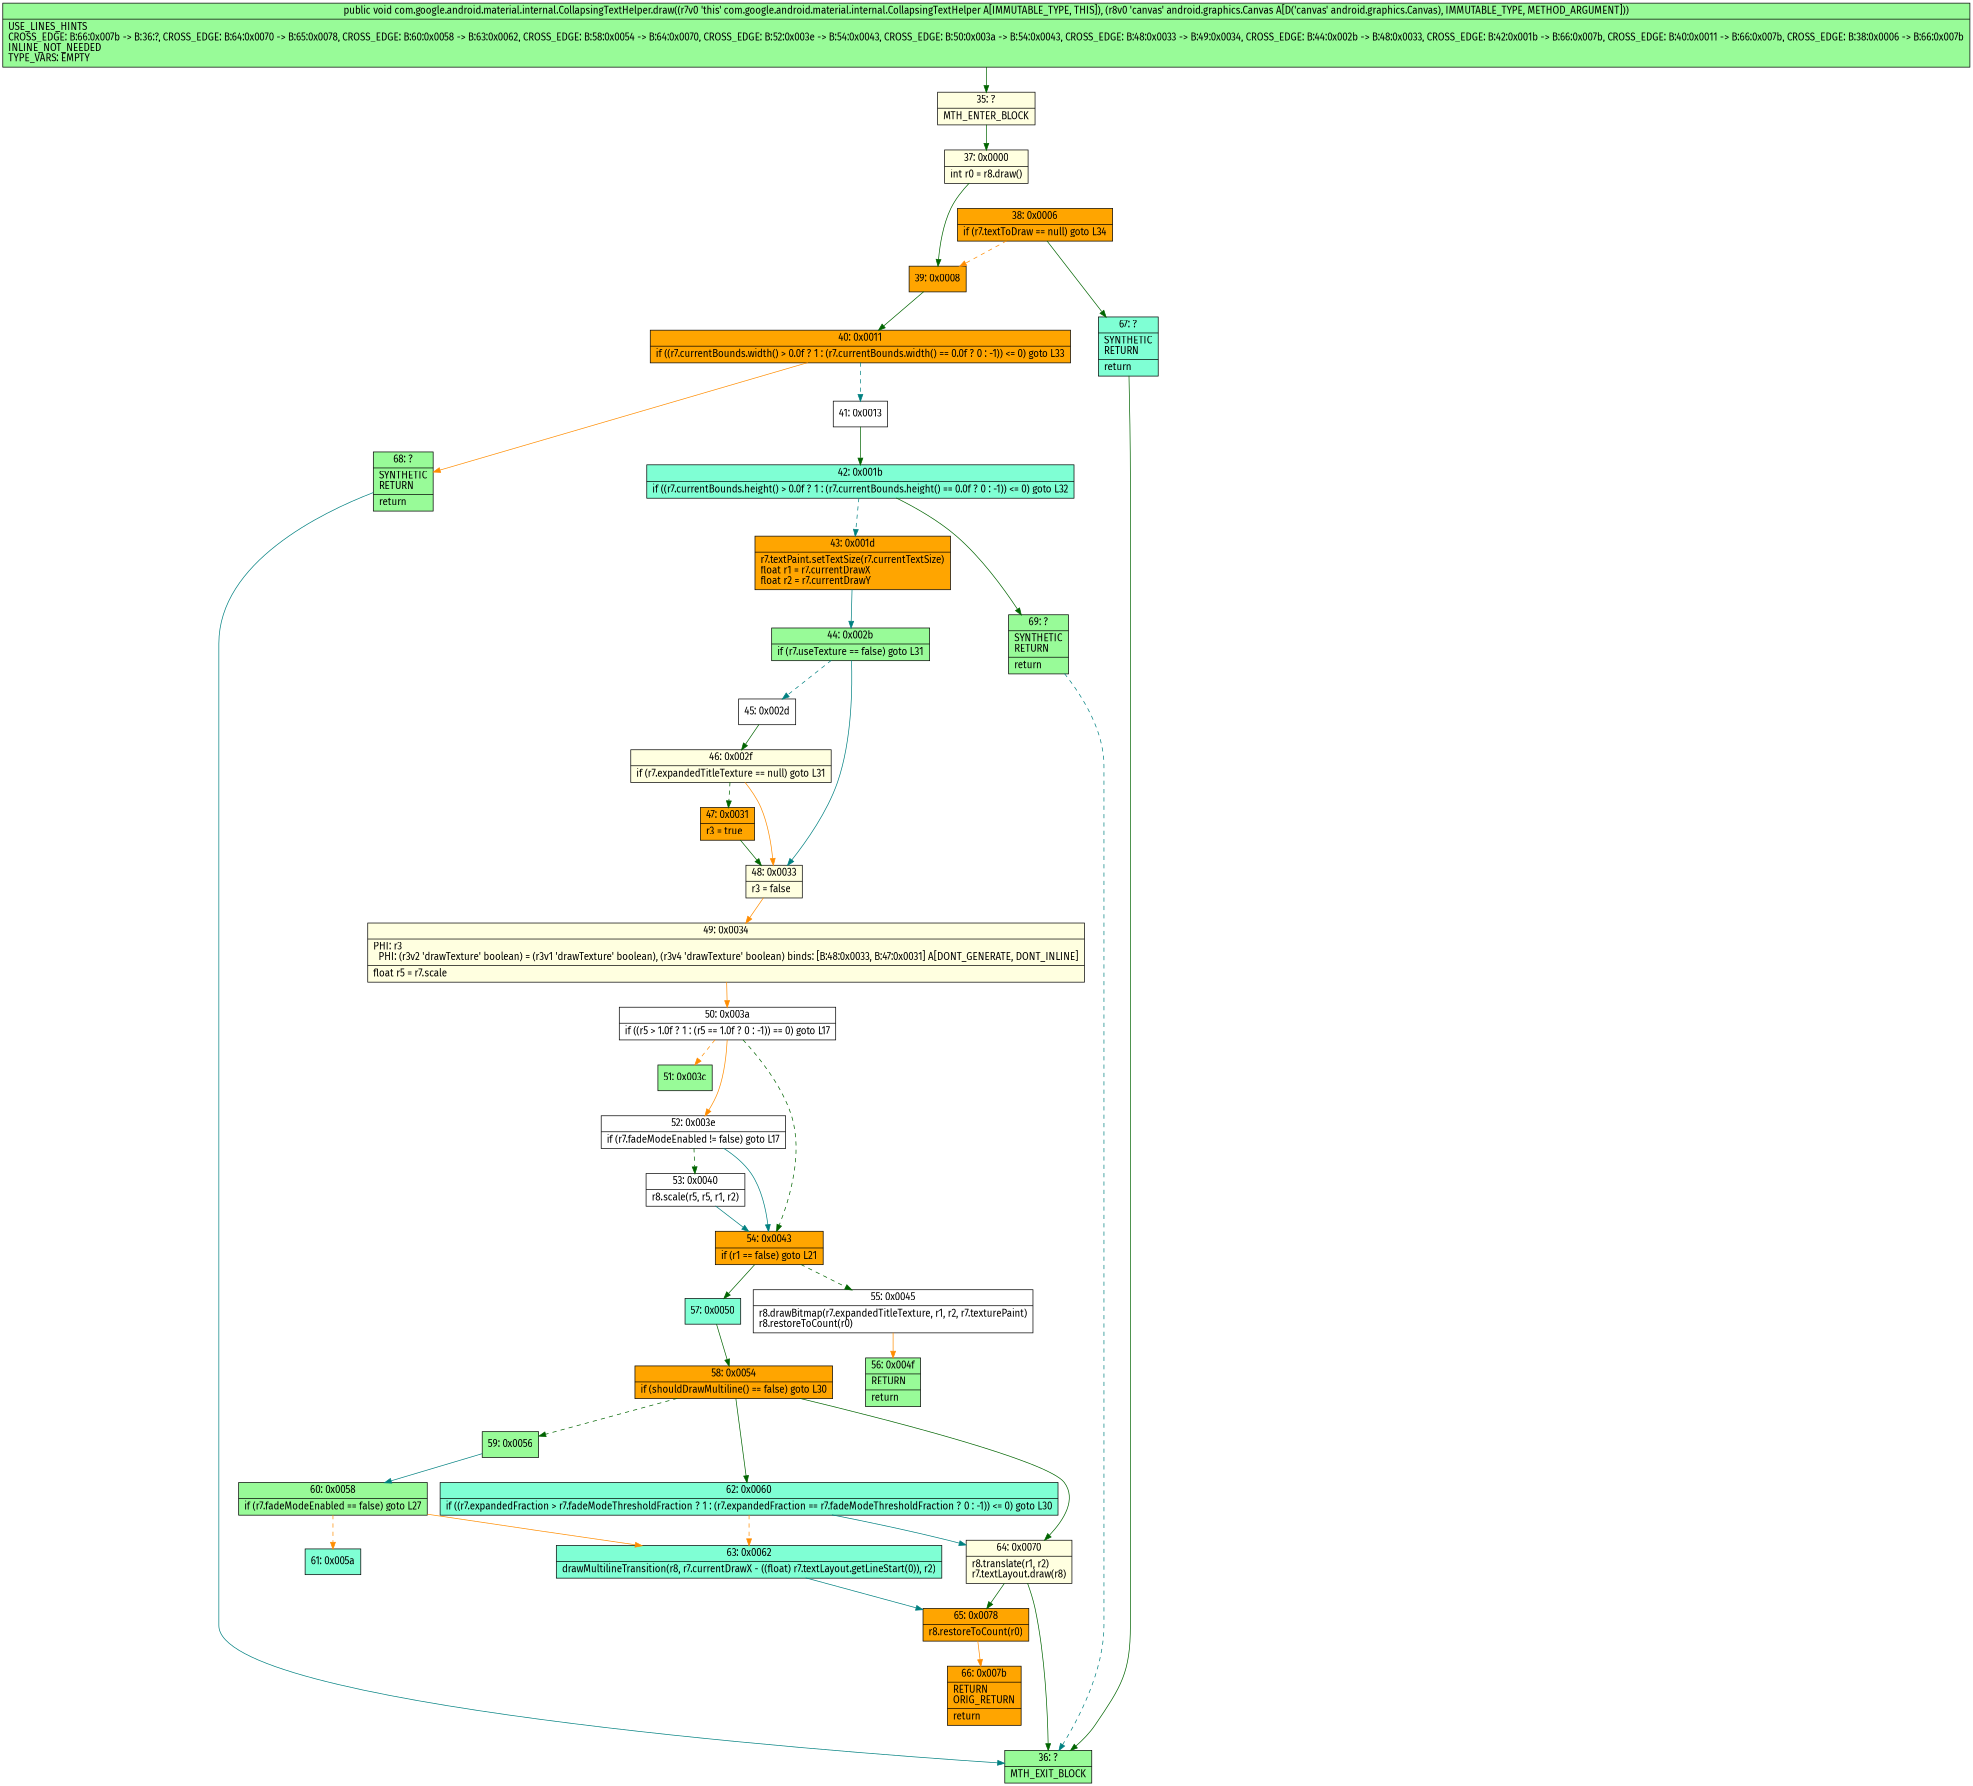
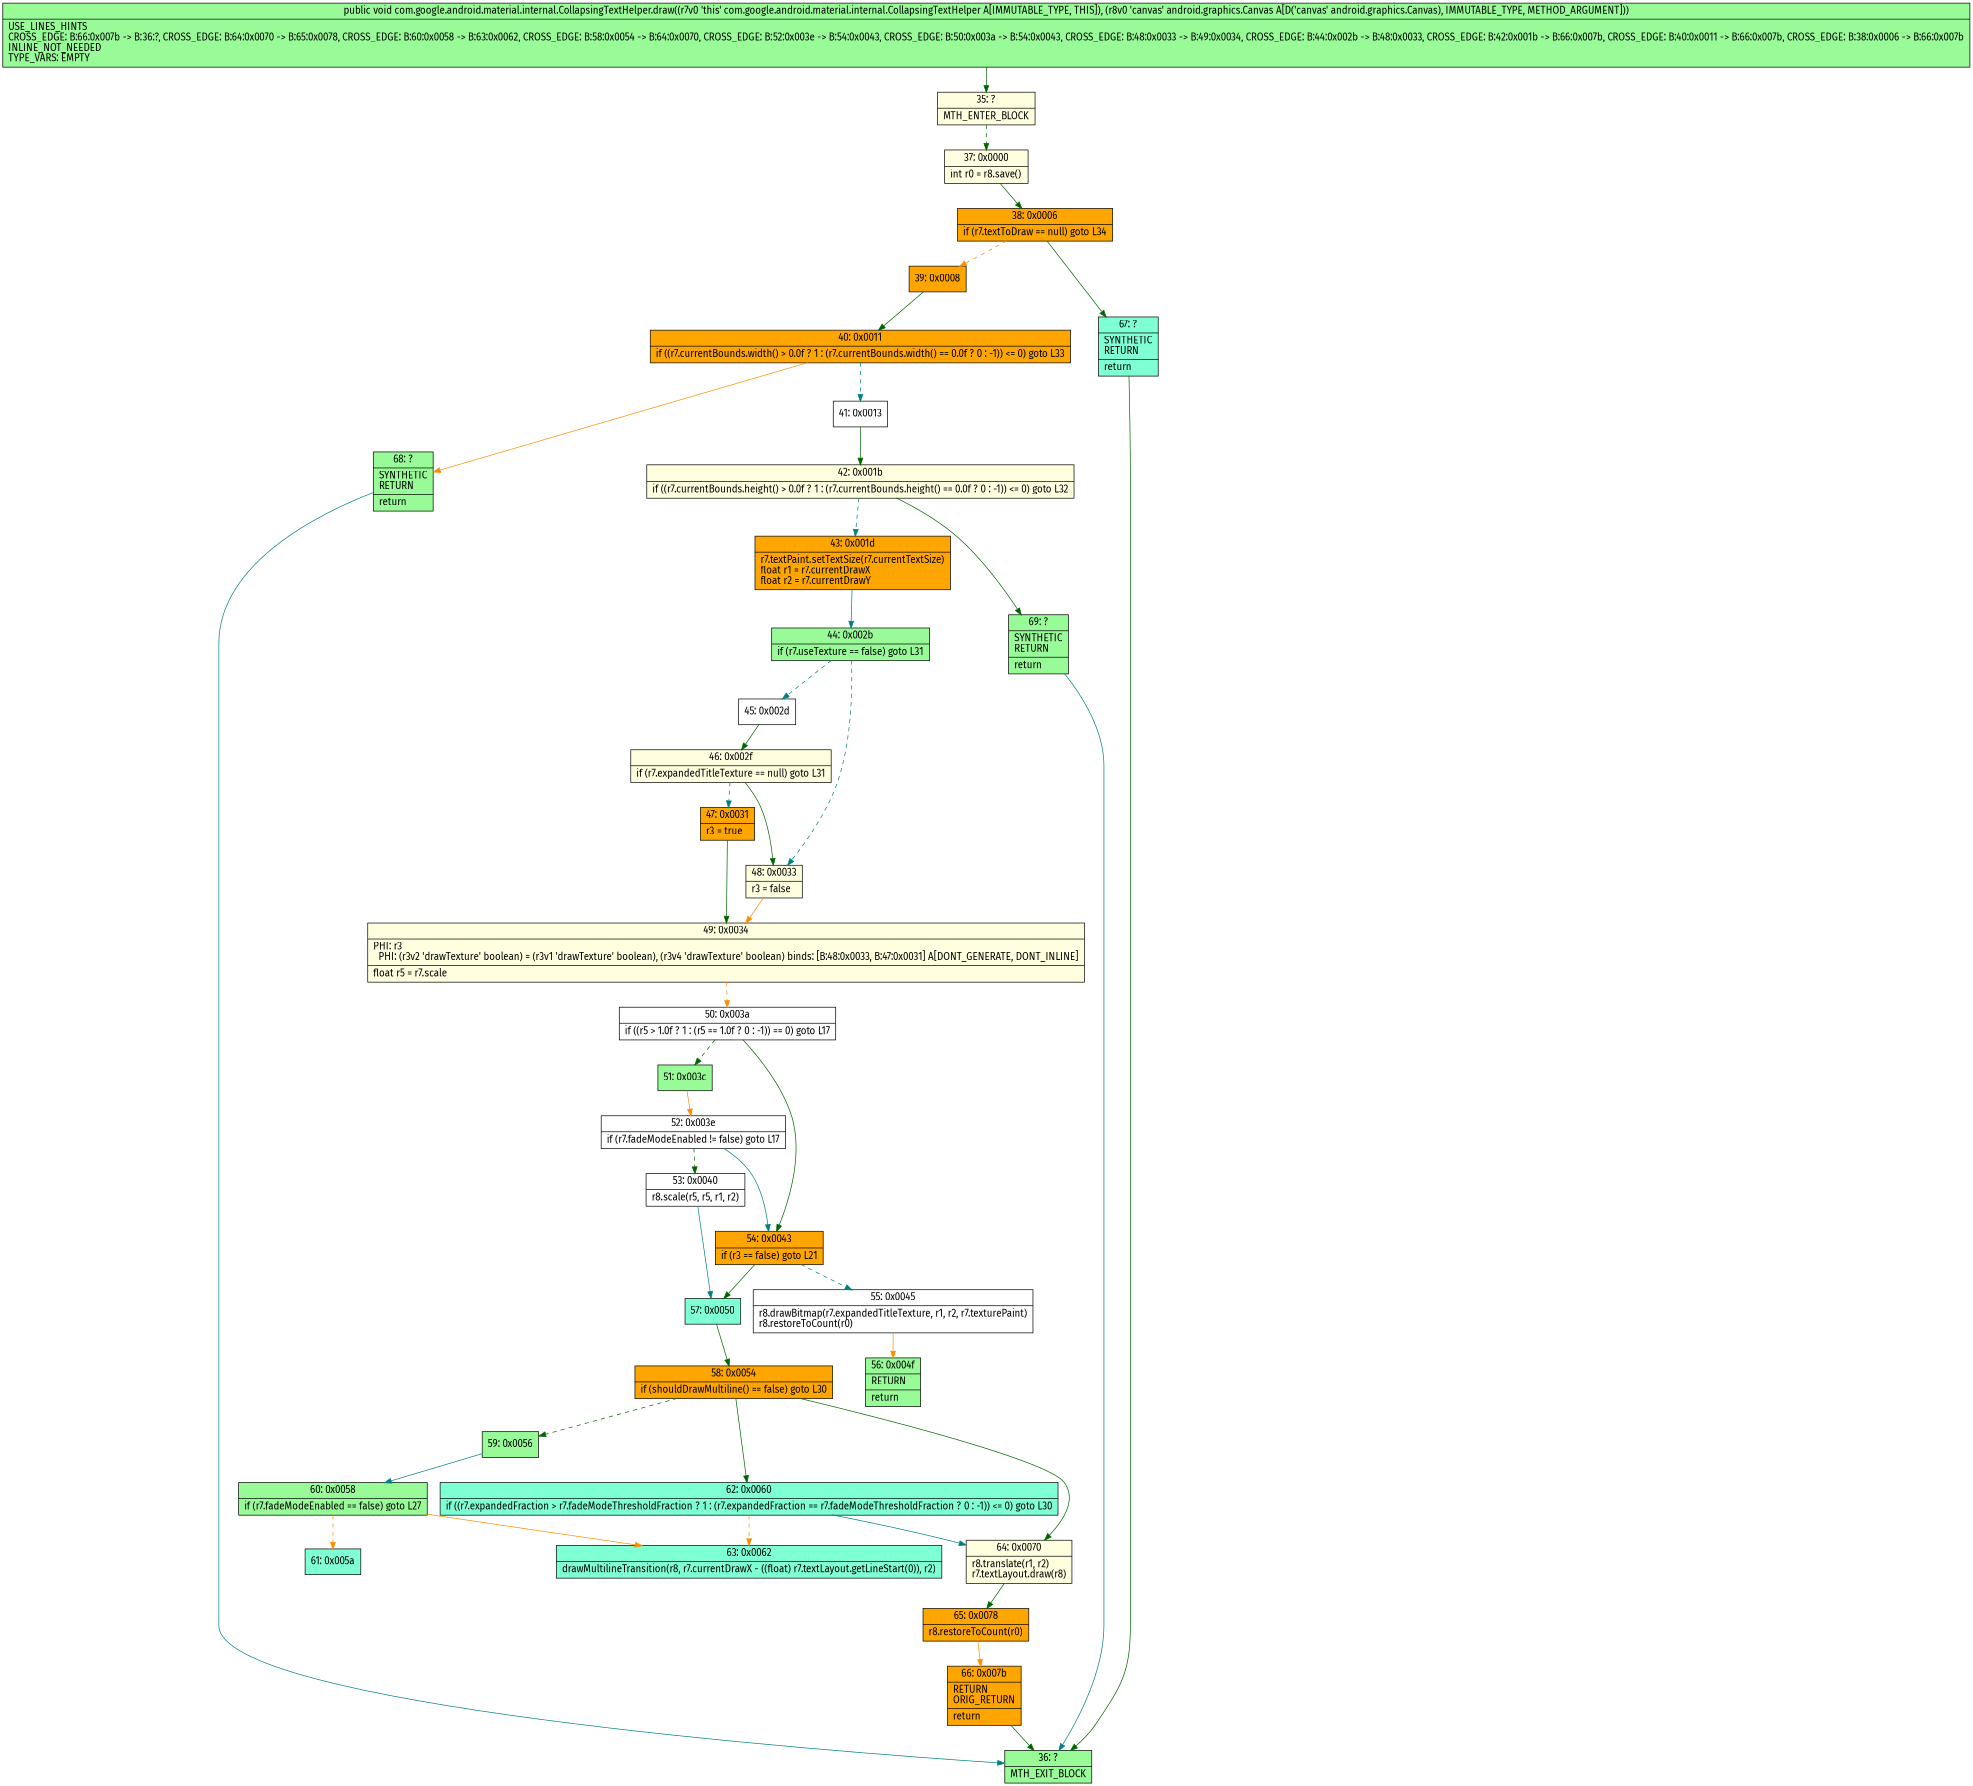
  digraph {
    fontname="Fira Sans"
    node [fillcolor=orange fontname="Fira Sans" shape=record style=filled]
    edge [color=darkgreen fontname="Fira Sans"]
    n1 [fillcolor=lightyellow label="{35\:\ ?|MTH_ENTER_BLOCK\l}"]
-   n2 [fillcolor=lightyellow label="{37\:\ 0x0000|int r0 = r8.draw()\l}"]
+   n2 [fillcolor=lightyellow label="{37\:\ 0x0000|int r0 = r8.save()\l}"]
    n3 [label="{38\:\ 0x0006|if (r7.textToDraw == null) goto L34\l}"]
    n4 [label="{39\:\ 0x0008}"]
    n5 [fillcolor=aquamarine label="{67\:\ ?|SYNTHETIC\lRETURN\l|return\l}"]
    n6 [label="{40\:\ 0x0011|if ((r7.currentBounds.width() \> 0.0f ? 1 : (r7.currentBounds.width() == 0.0f ? 0 : \-1)) \<= 0) goto L33\l}"]
    n7 [fillcolor=palegreen label="{36\:\ ?|MTH_EXIT_BLOCK\l}"]
    n8 [fillcolor=white label="{41\:\ 0x0013}"]
    n9 [fillcolor=palegreen label="{68\:\ ?|SYNTHETIC\lRETURN\l|return\l}"]
-   n10 [fillcolor=aquamarine label="{42\:\ 0x001b|if ((r7.currentBounds.height() \> 0.0f ? 1 : (r7.currentBounds.height() == 0.0f ? 0 : \-1)) \<= 0) goto L32\l}"]
+   n10 [fillcolor=lightyellow label="{42\:\ 0x001b|if ((r7.currentBounds.height() \> 0.0f ? 1 : (r7.currentBounds.height() == 0.0f ? 0 : \-1)) \<= 0) goto L32\l}"]
    n11 [label="{43\:\ 0x001d|r7.textPaint.setTextSize(r7.currentTextSize)\lfloat r1 = r7.currentDrawX\lfloat r2 = r7.currentDrawY\l}"]
    n12 [fillcolor=palegreen label="{69\:\ ?|SYNTHETIC\lRETURN\l|return\l}"]
    n13 [fillcolor=palegreen label="{44\:\ 0x002b|if (r7.useTexture == false) goto L31\l}"]
    n14 [fillcolor=white label="{45\:\ 0x002d}"]
    n15 [fillcolor=lightyellow label="{48\:\ 0x0033|r3 = false\l}"]
    n16 [fillcolor=lightyellow label="{46\:\ 0x002f|if (r7.expandedTitleTexture == null) goto L31\l}"]
    n17 [fillcolor=lightyellow label="{49\:\ 0x0034|PHI: r3 \l  PHI: (r3v2 'drawTexture' boolean) = (r3v1 'drawTexture' boolean), (r3v4 'drawTexture' boolean) binds: [B:48:0x0033, B:47:0x0031] A[DONT_GENERATE, DONT_INLINE]\l|float r5 = r7.scale\l}"]
    n18 [label="{47\:\ 0x0031|r3 = true\l}"]
    n19 [fillcolor=white label="{50\:\ 0x003a|if ((r5 \> 1.0f ? 1 : (r5 == 1.0f ? 0 : \-1)) == 0) goto L17\l}"]
    n20 [fillcolor=palegreen label="{51\:\ 0x003c}"]
-   n21 [label="{54\:\ 0x0043|if (r1 == false) goto L21\l}"]
+   n21 [label="{54\:\ 0x0043|if (r3 == false) goto L21\l}"]
    n22 [fillcolor=white label="{52\:\ 0x003e|if (r7.fadeModeEnabled != false) goto L17\l}"]
    n23 [fillcolor=white label="{55\:\ 0x0045|r8.drawBitmap(r7.expandedTitleTexture, r1, r2, r7.texturePaint)\lr8.restoreToCount(r0)\l}"]
    n24 [fillcolor=aquamarine label="{57\:\ 0x0050}"]
    n25 [fillcolor=white label="{53\:\ 0x0040|r8.scale(r5, r5, r1, r2)\l}"]
    n26 [fillcolor=palegreen label="{56\:\ 0x004f|RETURN\l|return\l}"]
    n27 [label="{58\:\ 0x0054|if (shouldDrawMultiline() == false) goto L30\l}"]
    n28 [fillcolor=palegreen label="{59\:\ 0x0056}"]
    n29 [fillcolor=lightyellow label="{64\:\ 0x0070|r8.translate(r1, r2)\lr7.textLayout.draw(r8)\l}"]
    n30 [fillcolor=aquamarine label="{62\:\ 0x0060|if ((r7.expandedFraction \> r7.fadeModeThresholdFraction ? 1 : (r7.expandedFraction == r7.fadeModeThresholdFraction ? 0 : \-1)) \<= 0) goto L30\l}"]
    n31 [fillcolor=palegreen label="{60\:\ 0x0058|if (r7.fadeModeEnabled == false) goto L27\l}"]
    n32 [label="{65\:\ 0x0078|r8.restoreToCount(r0)\l}"]
    n33 [fillcolor=aquamarine label="{61\:\ 0x005a}"]
    n34 [fillcolor=aquamarine label="{63\:\ 0x0062|drawMultilineTransition(r8, r7.currentDrawX \- ((float) r7.textLayout.getLineStart(0)), r2)\l}"]
    n35 [label="{66\:\ 0x007b|RETURN\lORIG_RETURN\l|return\l}"]
    n36 [fillcolor=palegreen label="{public void com.google.android.material.internal.CollapsingTextHelper.draw((r7v0 'this' com.google.android.material.internal.CollapsingTextHelper A[IMMUTABLE_TYPE, THIS]), (r8v0 'canvas' android.graphics.Canvas A[D('canvas' android.graphics.Canvas), IMMUTABLE_TYPE, METHOD_ARGUMENT]))  | USE_LINES_HINTS\lCROSS_EDGE: B:66:0x007b \-\> B:36:?, CROSS_EDGE: B:64:0x0070 \-\> B:65:0x0078, CROSS_EDGE: B:60:0x0058 \-\> B:63:0x0062, CROSS_EDGE: B:58:0x0054 \-\> B:64:0x0070, CROSS_EDGE: B:52:0x003e \-\> B:54:0x0043, CROSS_EDGE: B:50:0x003a \-\> B:54:0x0043, CROSS_EDGE: B:48:0x0033 \-\> B:49:0x0034, CROSS_EDGE: B:44:0x002b \-\> B:48:0x0033, CROSS_EDGE: B:42:0x001b \-\> B:66:0x007b, CROSS_EDGE: B:40:0x0011 \-\> B:66:0x007b, CROSS_EDGE: B:38:0x0006 \-\> B:66:0x007b\lINLINE_NOT_NEEDED\lTYPE_VARS: EMPTY\l}"]
-   n1 -> n2
-   n2 -> n4
+   n1 -> n2 [style=dashed]
+   n2 -> n3
    n3 -> n4 [color=darkorange style=dashed]
    n3 -> n5
    n4 -> n6
    n5 -> n7
    n6 -> n8 [color=teal style=dashed]
    n6 -> n9 [color=darkorange]
    n8 -> n10
    n9 -> n7 [color=teal]
    n10 -> n11 [color=teal style=dashed]
    n10 -> n12
    n11 -> n13 [color=teal]
-   n12 -> n7 [color=teal style=dashed]
+   n12 -> n7 [color=teal]
    n13 -> n14 [color=teal style=dashed]
-   n13 -> n15 [color=teal]
+   n13 -> n15 [color=teal style=dashed]
    n14 -> n16
    n15 -> n17 [color=darkorange]
-   n16 -> n15 [color=darkorange]
-   n16 -> n18 [style=dashed]
-   n17 -> n19 [color=darkorange]
-   n18 -> n15
-   n19 -> n20 [color=darkorange style=dashed]
-   n19 -> n21 [style=dashed]
-   n19 -> n22 [color=darkorange]
-   n21 -> n23 [style=dashed]
+   n16 -> n15
+   n16 -> n18 [color=teal style=dashed]
+   n17 -> n19 [color=darkorange style=dashed]
+   n18 -> n17
+   n19 -> n20 [style=dashed]
+   n19 -> n21
+   n20 -> n22 [color=darkorange]
+   n21 -> n23 [color=teal style=dashed]
    n21 -> n24
    n22 -> n21 [color=teal]
    n22 -> n25 [style=dashed]
    n23 -> n26 [color=darkorange]
    n24 -> n27
-   n25 -> n21 [color=teal]
+   n25 -> n24 [color=teal]
    n27 -> n28 [style=dashed]
    n27 -> n29
    n27 -> n30
    n28 -> n31 [color=teal]
    n29 -> n32
    n30 -> n29 [color=teal]
    n30 -> n34 [color=darkorange style=dashed]
    n31 -> n33 [color=darkorange style=dashed]
    n31 -> n34 [color=darkorange]
    n32 -> n35 [color=darkorange]
-   n34 -> n32 [color=teal]
-   n29 -> n7
+   n35 -> n7
    n36 -> n1
  }
